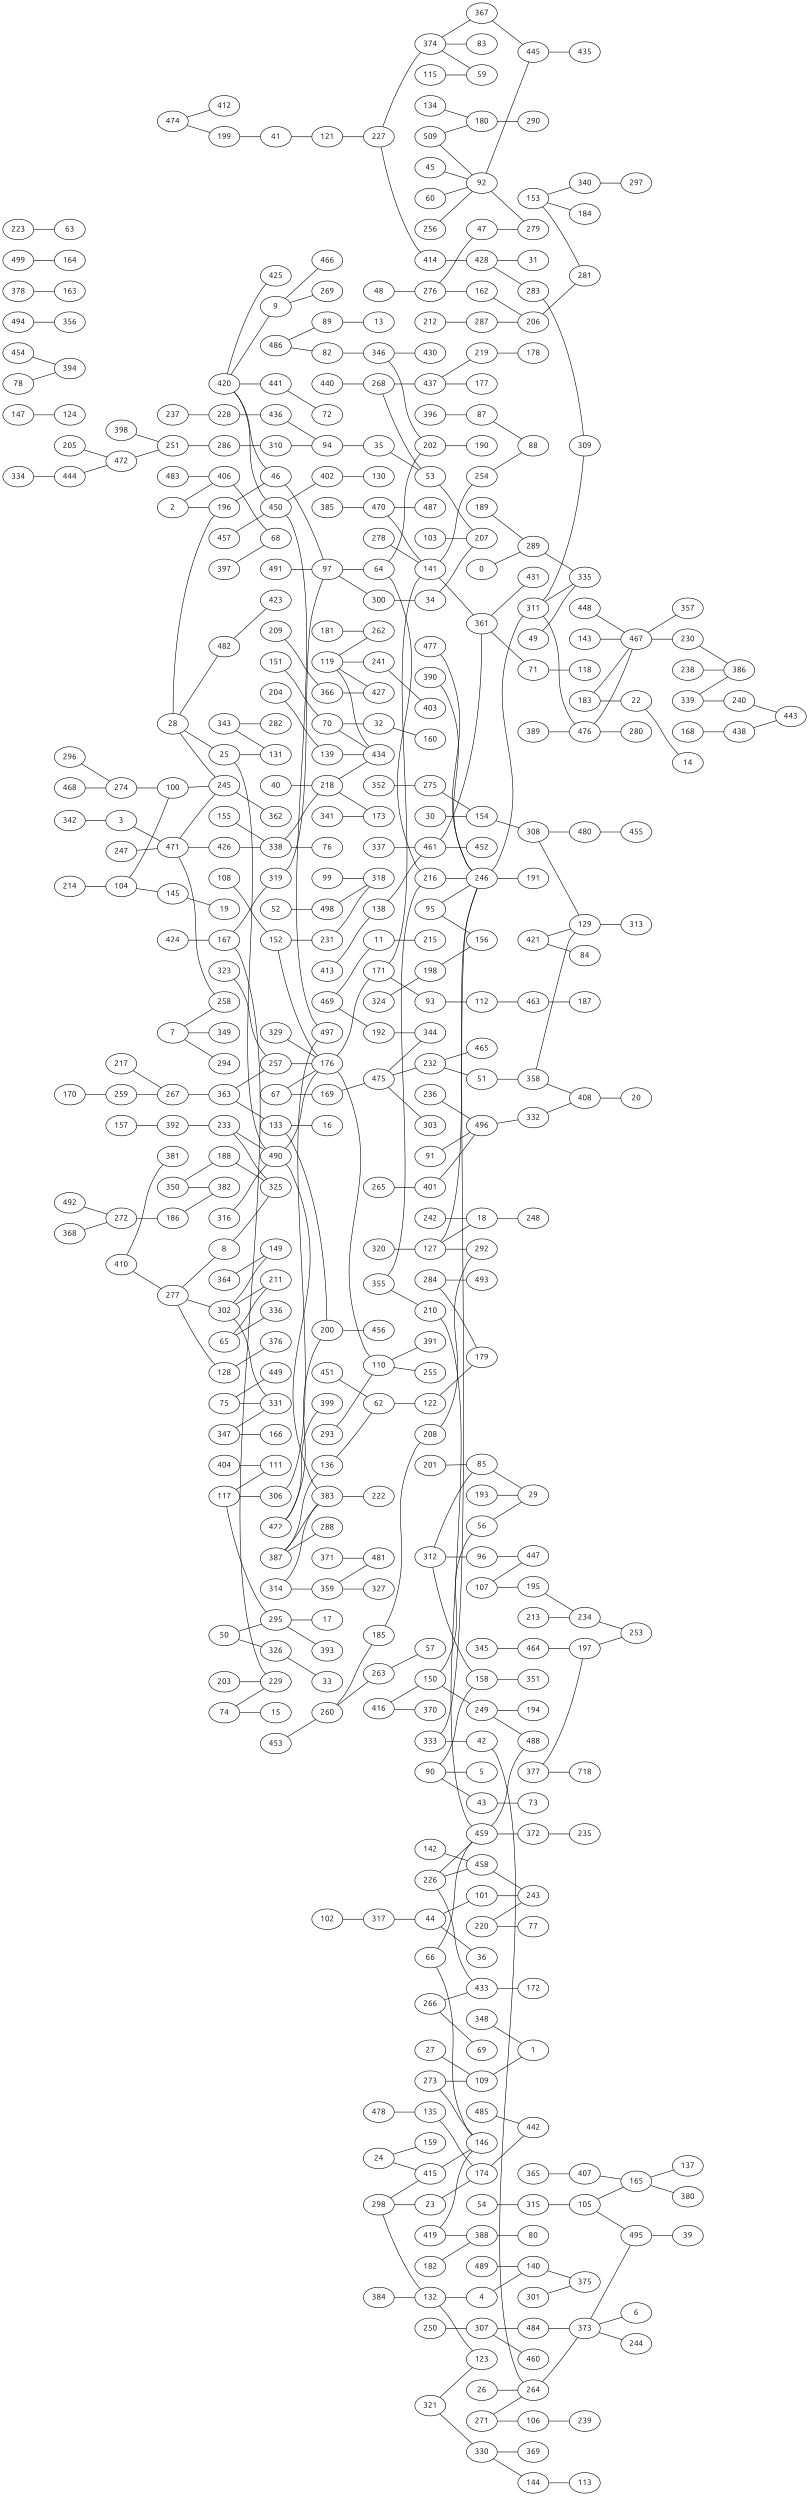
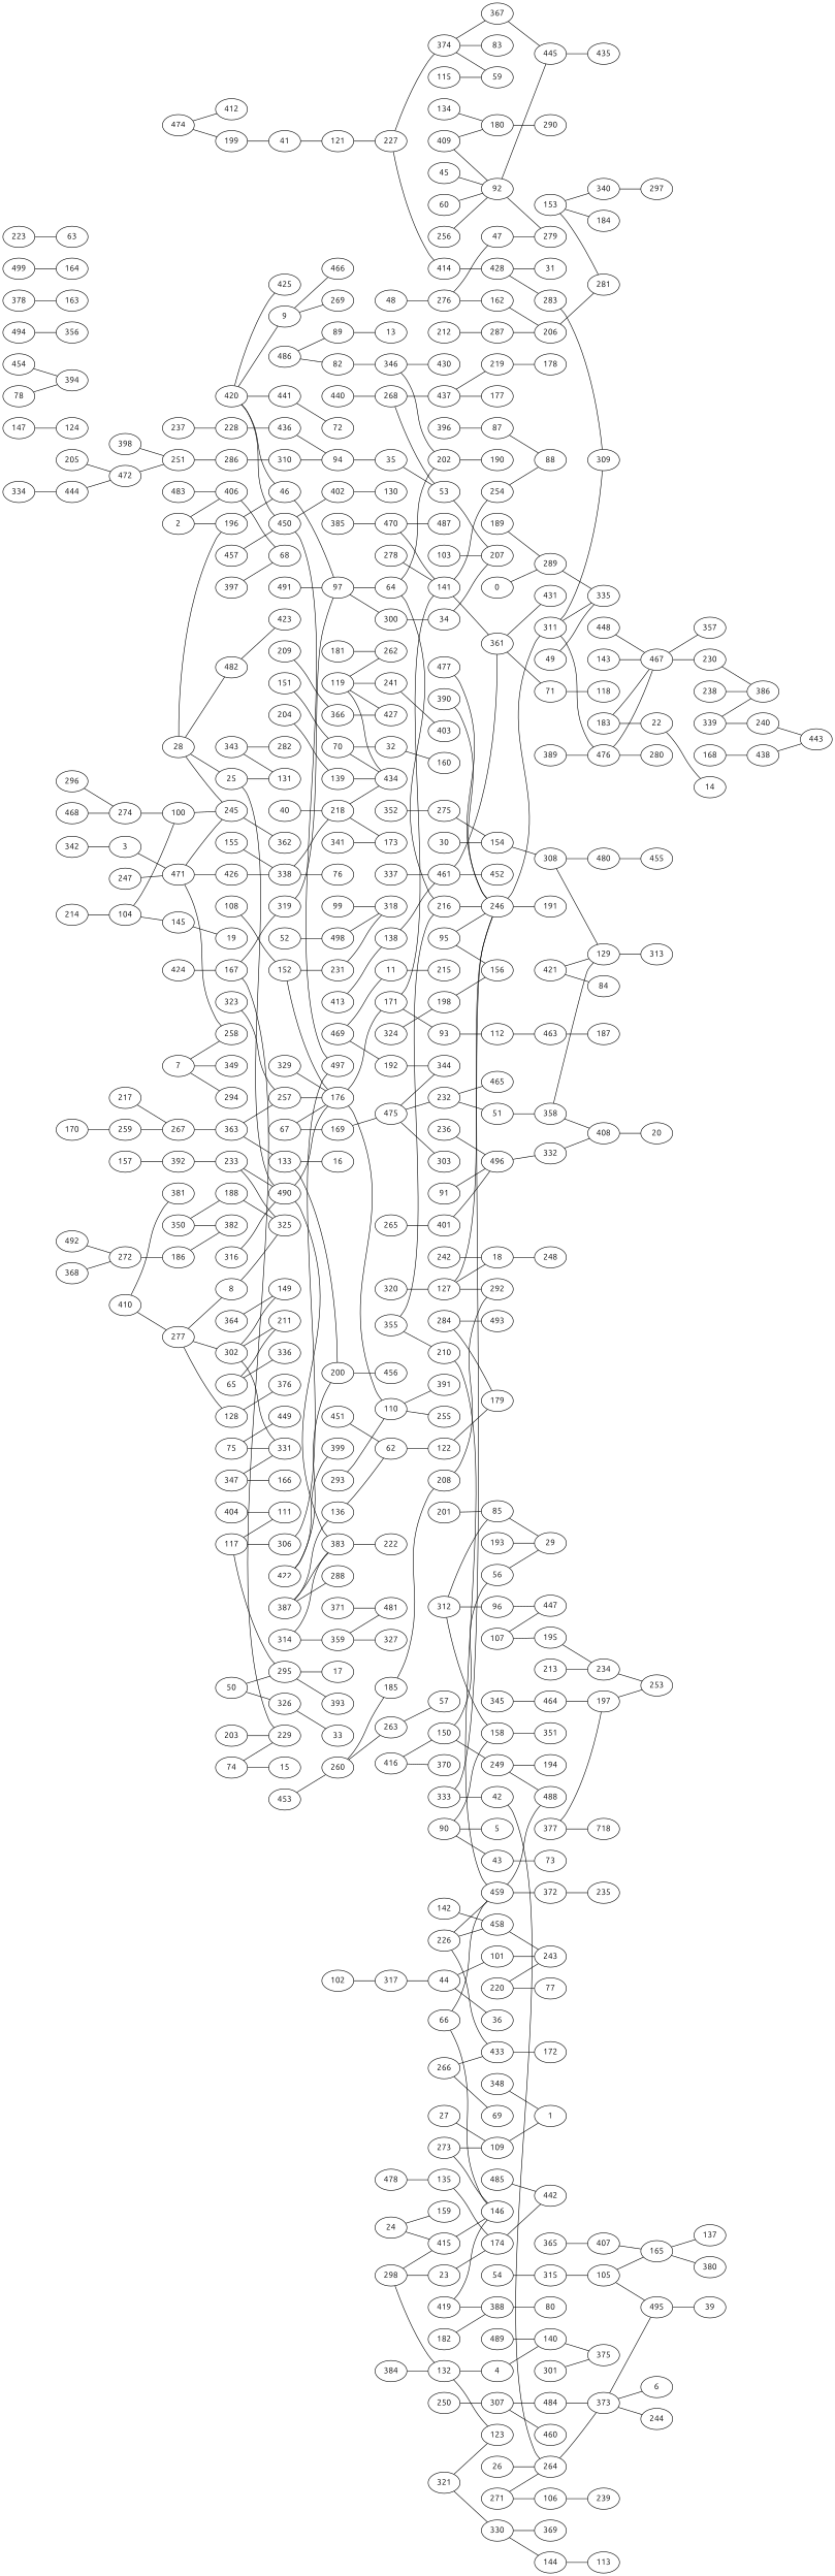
  graph {
    fontname=Ubuntu
    rankdir=LR
    node [fontname=Ubuntu]
    edge [fontname=Ubuntu]
    227
    374
    414
    367
    83
    59
    428
    445
    226
    458
    433
    459
    243
    172
    372
    488
    448
    467
    357
    230
    386
    90
    5
    158
    43
    351
    73
    67
    176
    169
    171
    110
    475
    74
    229
    15
    350
    188
    382
    325
    273
    109
    146
    1
    105
    165
    495
    380
    137
    39
    135
    174
    442
    234
    253
    385
    470
    487
    141
    361
    254
    97
    64
    300
    216
    202
    34
    246
    190
    422
    200
    399
    456
    266
    69
    182
    388
    80
    341
    173
    235
    107
    447
    195
    162
    206
    281
    489
    140
    375
    461
    452
    71
    431
    118
    408
    20
    436
    94
    35
    53
    358
    129
    313
    323
    257
    153
    340
    184
    297
    450
    402
    497
    130
    150
    56
    249
    29
    194
    344
    303
    232
    51
    465
    152
    231
    318
    93
    255
    391
    147
    124
    117
    295
    111
    306
    393
    17
    404
    401
    496
    332
    435
    490
    383
    222
    321
    123
    330
    144
    369
    133
    16
    471
    245
    426
    258
    362
    338
    218
    434
    185
    208
    292
    453
    260
    263
    57
    213
    132
    4
    154
    308
    480
    455
    60
    92
    279
    364
    149
    242
    18
    248
    298
    415
    23
    421
    84
    469
    192
    11
    215
    76
    333
    42
    311
    191
    264
    335
    476
    309
    207
    486
    89
    82
    13
    346
    204
    139
    276
    47
    454
    394
    334
    444
    472
    251
    315
    203
    209
    366
    427
    196
    46
    50
    326
    33
    119
    241
    262
    403
    464
    197
    307
    484
    460
    373
    6
    244
    342
    3
    240
    443
    186
    337
    219
    178
    343
    131
    282
-   409 [label=509]
+   409
    180
    290
    233
    256
    189
    289
    113
    2
    406
    68
    106
    239
    78
    104
    100
    145
    19
    280
    27
    348
    136
    62
    122
    179
    8
    236
    87
    88
    28
    482
    25
    423
    30
    339
    108
    112
    65
    336
    211
    167
    319
    96
    214
    205
    286
    157
    392
    66
    201
    85
    274
    312
    355
    210
    250
    416
    370
    363
    324
    198
    156
    183
    22
    14
    283
    31
    420
    425
    9
    441
    269
    466
    72
    302
    331
    267
    212
    287
    265
    359
    327
    481
    7
    349
    294
    494
    356
    477
    430
    329
    397
    320
    127
    407
    387
    288
    193
    95
    463
    115
    268
    437
    177
    438
    49
    284
    493
    384
    310
    121
    368
    272
    396
    247
    220
    77
    390
    413
    138
    24
    159
    378
    163
    478
    485
    377
    n378 [label=718]
    468
    41
    70
    32
    160
    40
    277
    128
    376
    317
    44
    101
    36
    52
    498
    103
    238
    499
    164
    316
    45
    168
    155
    440
    151
    271
    275
    398
    389
    410
    381
    492
    75
    449
    365
    314
    457
    187
    143
    347
    166
    474
    199
    412
    26
    54
    170
    259
    142
    293
    278
    217
    419
    0
    99
    134
    352
    301
    371
    483
    345
    451
    424
    223
    63
    91
    181
    491
    48
    228
    296
    102
    237
    227 -- 374
    227 -- 414
    374 -- 367
    374 -- 83
    374 -- 59
    414 -- 428
    367 -- 445
    428 -- 283
    428 -- 31
    445 -- 435
    226 -- 458
    226 -- 433
    226 -- 459
    458 -- 243
    433 -- 172
    459 -- 372
    459 -- 488
    372 -- 235
    448 -- 467
    467 -- 357
    467 -- 230
    230 -- 386
    90 -- 5
    90 -- 158
    90 -- 43
    158 -- 351
    43 -- 73
    67 -- 176
    67 -- 169
    176 -- 171
    176 -- 110
    169 -- 475
    171 -- 141
    171 -- 93
    110 -- 255
    110 -- 391
    475 -- 344
    475 -- 303
    475 -- 232
    74 -- 229
    74 -- 15
    350 -- 188
    350 -- 382
    188 -- 325
    273 -- 109
    273 -- 146
    109 -- 1
    105 -- 165
    105 -- 495
    165 -- 380
    165 -- 137
    495 -- 39
    135 -- 174
    174 -- 442
    234 -- 253
    385 -- 470
    470 -- 487
    470 -- 141
    141 -- 361
    141 -- 254
    361 -- 71
    361 -- 431
    254 -- 88
    97 -- 64
    97 -- 300
    64 -- 216
    64 -- 202
    300 -- 34
    216 -- 246
    202 -- 190
    34 -- 207
    246 -- 311
    246 -- 191
    422 -- 200
    422 -- 399
    200 -- 456
    266 -- 433
    266 -- 69
    182 -- 388
    388 -- 80
    341 -- 173
    107 -- 447
    107 -- 195
    195 -- 234
    162 -- 206
    206 -- 281
    489 -- 140
    140 -- 375
    461 -- 361
    461 -- 452
    71 -- 118
    408 -- 20
    436 -- 94
    94 -- 35
    35 -- 53
    53 -- 207
    358 -- 408
    358 -- 129
    129 -- 313
    323 -- 257
    257 -- 176
    153 -- 281
    153 -- 340
    153 -- 184
    340 -- 297
    450 -- 402
    450 -- 497
    402 -- 130
    150 -- 56
    150 -- 249
    56 -- 29
    249 -- 488
    249 -- 194
    232 -- 51
    232 -- 465
    51 -- 358
    152 -- 176
    152 -- 231
    231 -- 318
    93 -- 112
    147 -- 124
    117 -- 295
    117 -- 111
    117 -- 306
    295 -- 393
    295 -- 17
    306 -- 497
    404 -- 111
    401 -- 496
    496 -- 332
    332 -- 408
    490 -- 176
    490 -- 383
    383 -- 222
    321 -- 123
    321 -- 330
    330 -- 144
    330 -- 369
    144 -- 113
    133 -- 200
    133 -- 16
    471 -- 245
    471 -- 426
    471 -- 258
    245 -- 362
    426 -- 338
    338 -- 218
    338 -- 76
    218 -- 173
    218 -- 434
    185 -- 208
    208 -- 292
    453 -- 260
    260 -- 185
    260 -- 263
    263 -- 57
    213 -- 234
    132 -- 123
    132 -- 4
    4 -- 140
    154 -- 308
    308 -- 129
    308 -- 480
    480 -- 455
    60 -- 92
    92 -- 445
    92 -- 279
    364 -- 149
    242 -- 18
    18 -- 248
    298 -- 132
    298 -- 415
    298 -- 23
    415 -- 146
    23 -- 174
    421 -- 129
    421 -- 84
    469 -- 192
    469 -- 11
    192 -- 344
    11 -- 215
    333 -- 246
    333 -- 42
    42 -- 264
    311 -- 335
    311 -- 476
    311 -- 309
    264 -- 373
    476 -- 467
    476 -- 280
    486 -- 89
    486 -- 82
    89 -- 13
    82 -- 346
    346 -- 202
    346 -- 430
    204 -- 139
    139 -- 434
    276 -- 162
    276 -- 47
    47 -- 279
    454 -- 394
    334 -- 444
    444 -- 472
    472 -- 251
    251 -- 286
    315 -- 105
    203 -- 229
    209 -- 366
    366 -- 427
    196 -- 46
    46 -- 97
    50 -- 295
    50 -- 326
    326 -- 33
    119 -- 434
    119 -- 427
    119 -- 241
    119 -- 262
    241 -- 403
    464 -- 197
    197 -- 253
    307 -- 484
    307 -- 460
    484 -- 373
    373 -- 495
    373 -- 6
    373 -- 244
    342 -- 3
    3 -- 471
    240 -- 443
    186 -- 382
    337 -- 461
    219 -- 178
    343 -- 131
    343 -- 282
    409 -- 92
    409 -- 180
    180 -- 290
    233 -- 325
    233 -- 490
    256 -- 92
    189 -- 289
    289 -- 335
    2 -- 196
    2 -- 406
    406 -- 68
    106 -- 239
    78 -- 394
    104 -- 100
    104 -- 145
    100 -- 245
    145 -- 19
    27 -- 109
    348 -- 1
    136 -- 62
    62 -- 122
    122 -- 179
    8 -- 325
    236 -- 496
    87 -- 88
    28 -- 245
    28 -- 196
    28 -- 482
    28 -- 25
    482 -- 423
    25 -- 490
    25 -- 131
    30 -- 154
    339 -- 386
    339 -- 240
    108 -- 152
    112 -- 463
    65 -- 336
    65 -- 211
    167 -- 229
    167 -- 319
    319 -- 97
    96 -- 447
    214 -- 104
    205 -- 472
    286 -- 310
    157 -- 392
    392 -- 233
    66 -- 459
    66 -- 146
    201 -- 85
    85 -- 29
    274 -- 100
    312 -- 158
    312 -- 96
    312 -- 85
    355 -- 216
    355 -- 210
    210 -- 459
    250 -- 307
    416 -- 150
    416 -- 370
    363 -- 257
    363 -- 133
    324 -- 198
    198 -- 156
    183 -- 467
    183 -- 22
    22 -- 14
    283 -- 309
    420 -- 450
    420 -- 46
    420 -- 425
    420 -- 9
    420 -- 441
    9 -- 269
    9 -- 466
    441 -- 72
    302 -- 149
    302 -- 211
    302 -- 331
    267 -- 363
    212 -- 287
    287 -- 206
    265 -- 401
    359 -- 327
    359 -- 481
    7 -- 258
    7 -- 349
    7 -- 294
    494 -- 356
    477 -- 246
    329 -- 176
    397 -- 68
    320 -- 127
    127 -- 246
    127 -- 292
    127 -- 18
    407 -- 165
    387 -- 383
    387 -- 136
    387 -- 288
    193 -- 29
    95 -- 246
    95 -- 156
    463 -- 187
    115 -- 59
    268 -- 53
    268 -- 437
    437 -- 219
    437 -- 177
    438 -- 443
    49 -- 335
    284 -- 179
    284 -- 493
    384 -- 132
    310 -- 94
    121 -- 227
    368 -- 272
    272 -- 186
    396 -- 87
    247 -- 471
    220 -- 243
    220 -- 77
    390 -- 246
    413 -- 138
    138 -- 461
    24 -- 415
    24 -- 159
    378 -- 163
    478 -- 135
    485 -- 442
    377 -- 197
    377 -- n378
    468 -- 274
    41 -- 121
    70 -- 434
    70 -- 32
    32 -- 160
    40 -- 218
    277 -- 8
    277 -- 302
    277 -- 128
    128 -- 376
    317 -- 44
    44 -- 101
    44 -- 36
    101 -- 243
    52 -- 498
    498 -- 318
    103 -- 207
    238 -- 386
    499 -- 164
    316 -- 490
    45 -- 92
    168 -- 438
    155 -- 338
    440 -- 268
    151 -- 70
    271 -- 264
    271 -- 106
    275 -- 154
    398 -- 251
    389 -- 476
    410 -- 277
    410 -- 381
    492 -- 272
    75 -- 331
    75 -- 449
    365 -- 407
    314 -- 383
    314 -- 359
    457 -- 450
    143 -- 467
    347 -- 331
    347 -- 166
    474 -- 199
    474 -- 412
    199 -- 41
    26 -- 264
    54 -- 315
    170 -- 259
    259 -- 267
    142 -- 458
    293 -- 110
    278 -- 141
    217 -- 267
    419 -- 146
    419 -- 388
    0 -- 289
    99 -- 318
    134 -- 180
    352 -- 275
    301 -- 375
    371 -- 481
    483 -- 406
    345 -- 464
    451 -- 62
    424 -- 167
    223 -- 63
    91 -- 496
    181 -- 262
    491 -- 97
    48 -- 276
    228 -- 436
    296 -- 274
    102 -- 317
    237 -- 228
  }
